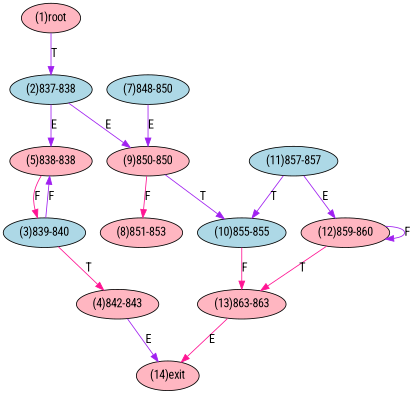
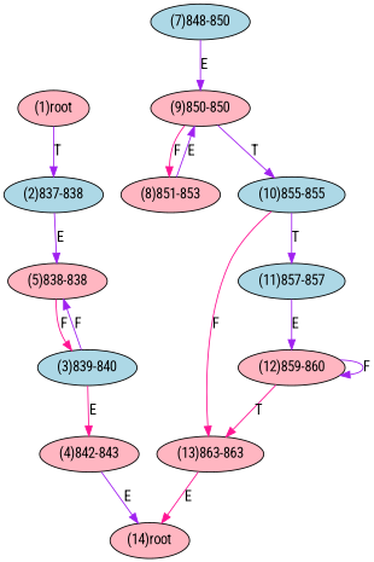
  digraph {
    fontname="Roboto Condensed"
    node [fillcolor=lightpink fontname="Roboto Condensed" style=filled]
    edge [color=purple fontname="Roboto Condensed"]
    n1 [label="(1)root"]
    n2 [fillcolor=lightblue label="(2)837-838"]
    n3 [label="(5)838-838"]
    n4 [fillcolor=lightblue label="(3)839-840"]
    n5 [label="(4)842-843"]
-   n6 [label="(14)exit"]
+   n6 [label="(14)root"]
    n7 [fillcolor=lightblue label="(7)848-850"]
    n8 [label="(9)850-850"]
    n9 [label="(13)863-863"]
    n10 [label="(8)851-853"]
    n11 [fillcolor=lightblue label="(10)855-855"]
    n12 [fillcolor=lightblue label="(11)857-857"]
    n13 [label="(12)859-860"]
    n1 -> n2 [label=T]
    n2 -> n3 [label=E]
    n3 -> n4 [color=deeppink label=F]
    n4 -> n3 [label=F]
-   n4 -> n5 [color=deeppink label=T]
+   n4 -> n5 [color=deeppink label=E]
    n5 -> n6 [label=E]
    n7 -> n8 [label=E]
    n8 -> n10 [color=deeppink label=F]
    n8 -> n11 [label=T]
    n9 -> n6 [color=deeppink label=E]
-   n2 -> n8 [label=E]
+   n10 -> n8 [label=E]
    n11 -> n9 [color=deeppink label=F]
-   n12 -> n11 [label=T]
+   n11 -> n12 [label=T]
    n12 -> n13 [label=E]
    n13 -> n9 [color=deeppink label=T]
    n13 -> n13 [label=F]
  }
